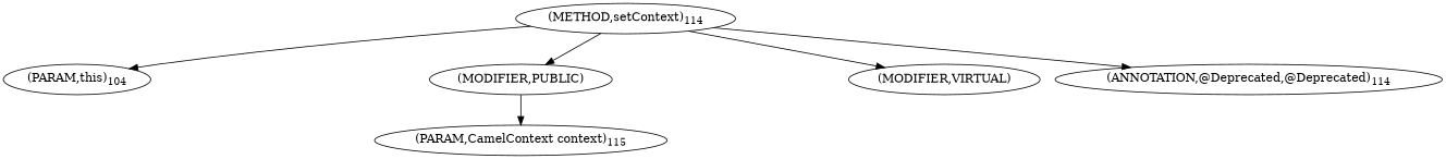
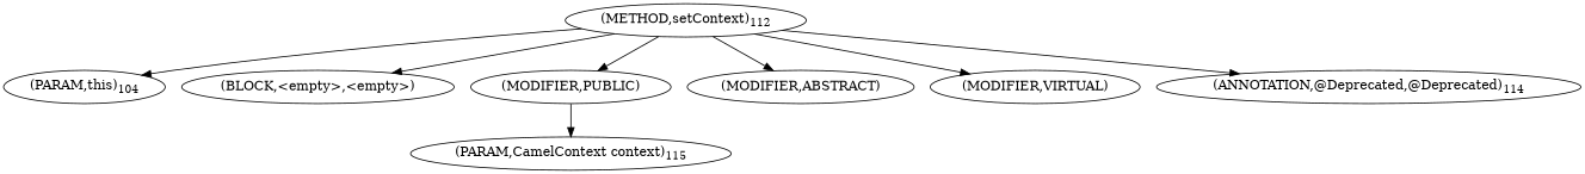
  digraph {
-   n1 [label=<(METHOD,setContext)<SUB>114</SUB>>]
+   n1 [label=<(METHOD,setContext)<SUB>112</SUB>>]
    n2 [label=<(PARAM,this)<SUB>104</SUB>>]
+   n3 [label=<(BLOCK,&lt;empty&gt;,&lt;empty&gt;)>]
    n4 [label=<(MODIFIER,PUBLIC)>]
+   n5 [label=<(MODIFIER,ABSTRACT)>]
    n6 [label=<(MODIFIER,VIRTUAL)>]
    n7 [label=<(ANNOTATION,@Deprecated,@Deprecated)<SUB>114</SUB>>]
    n8 [label=<(PARAM,CamelContext context)<SUB>115</SUB>>]
    n1 -> n2
+   n1 -> n3
    n1 -> n4
+   n1 -> n5
    n1 -> n6
    n1 -> n7
    n4 -> n8
  }
